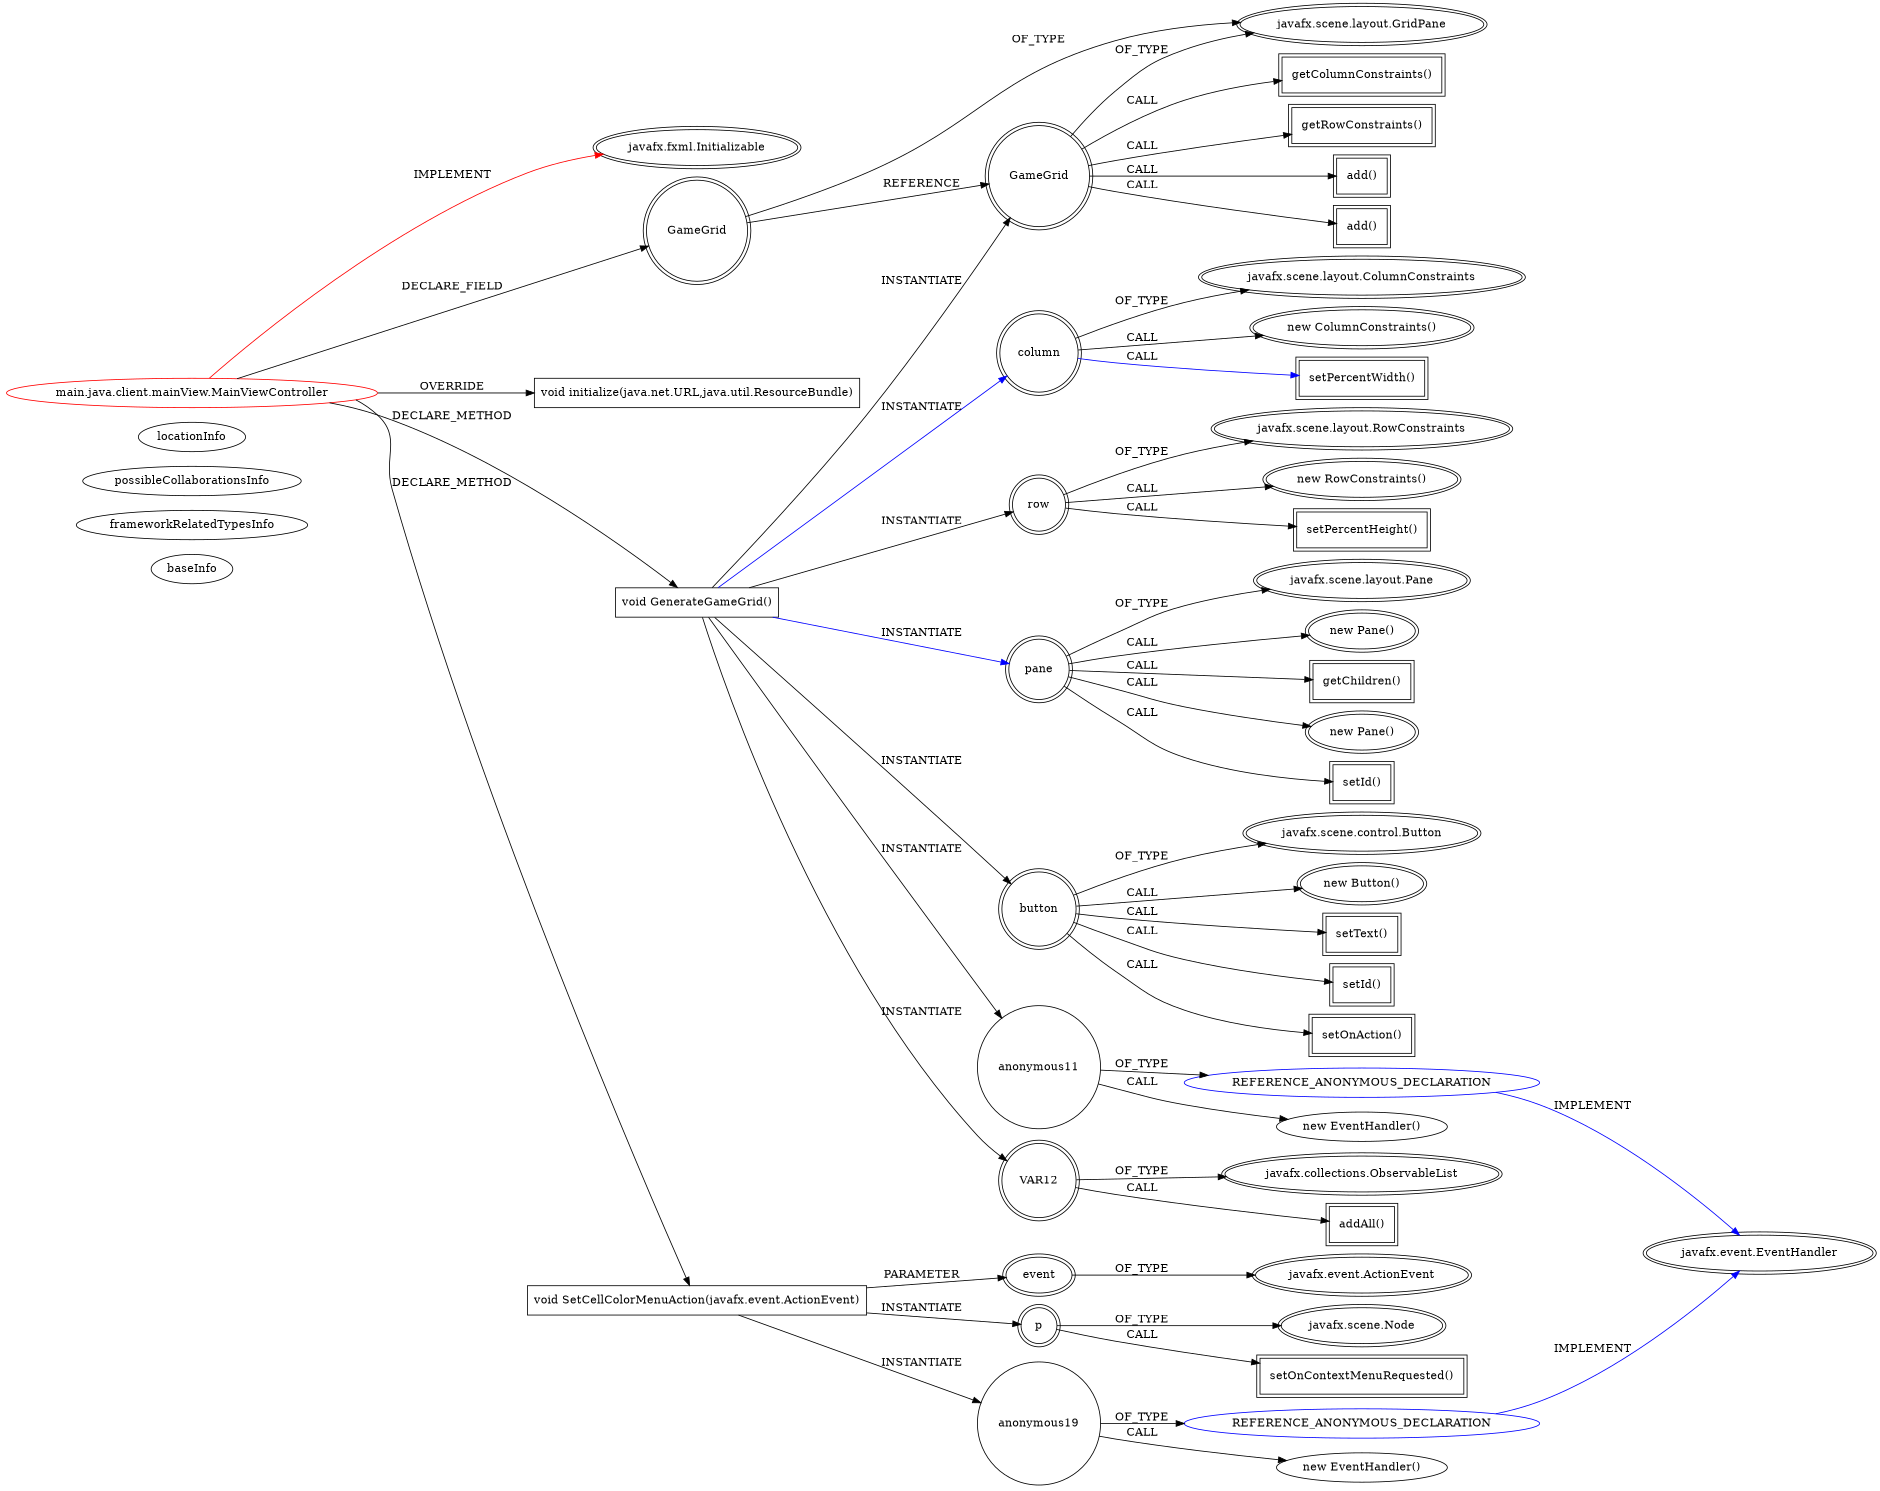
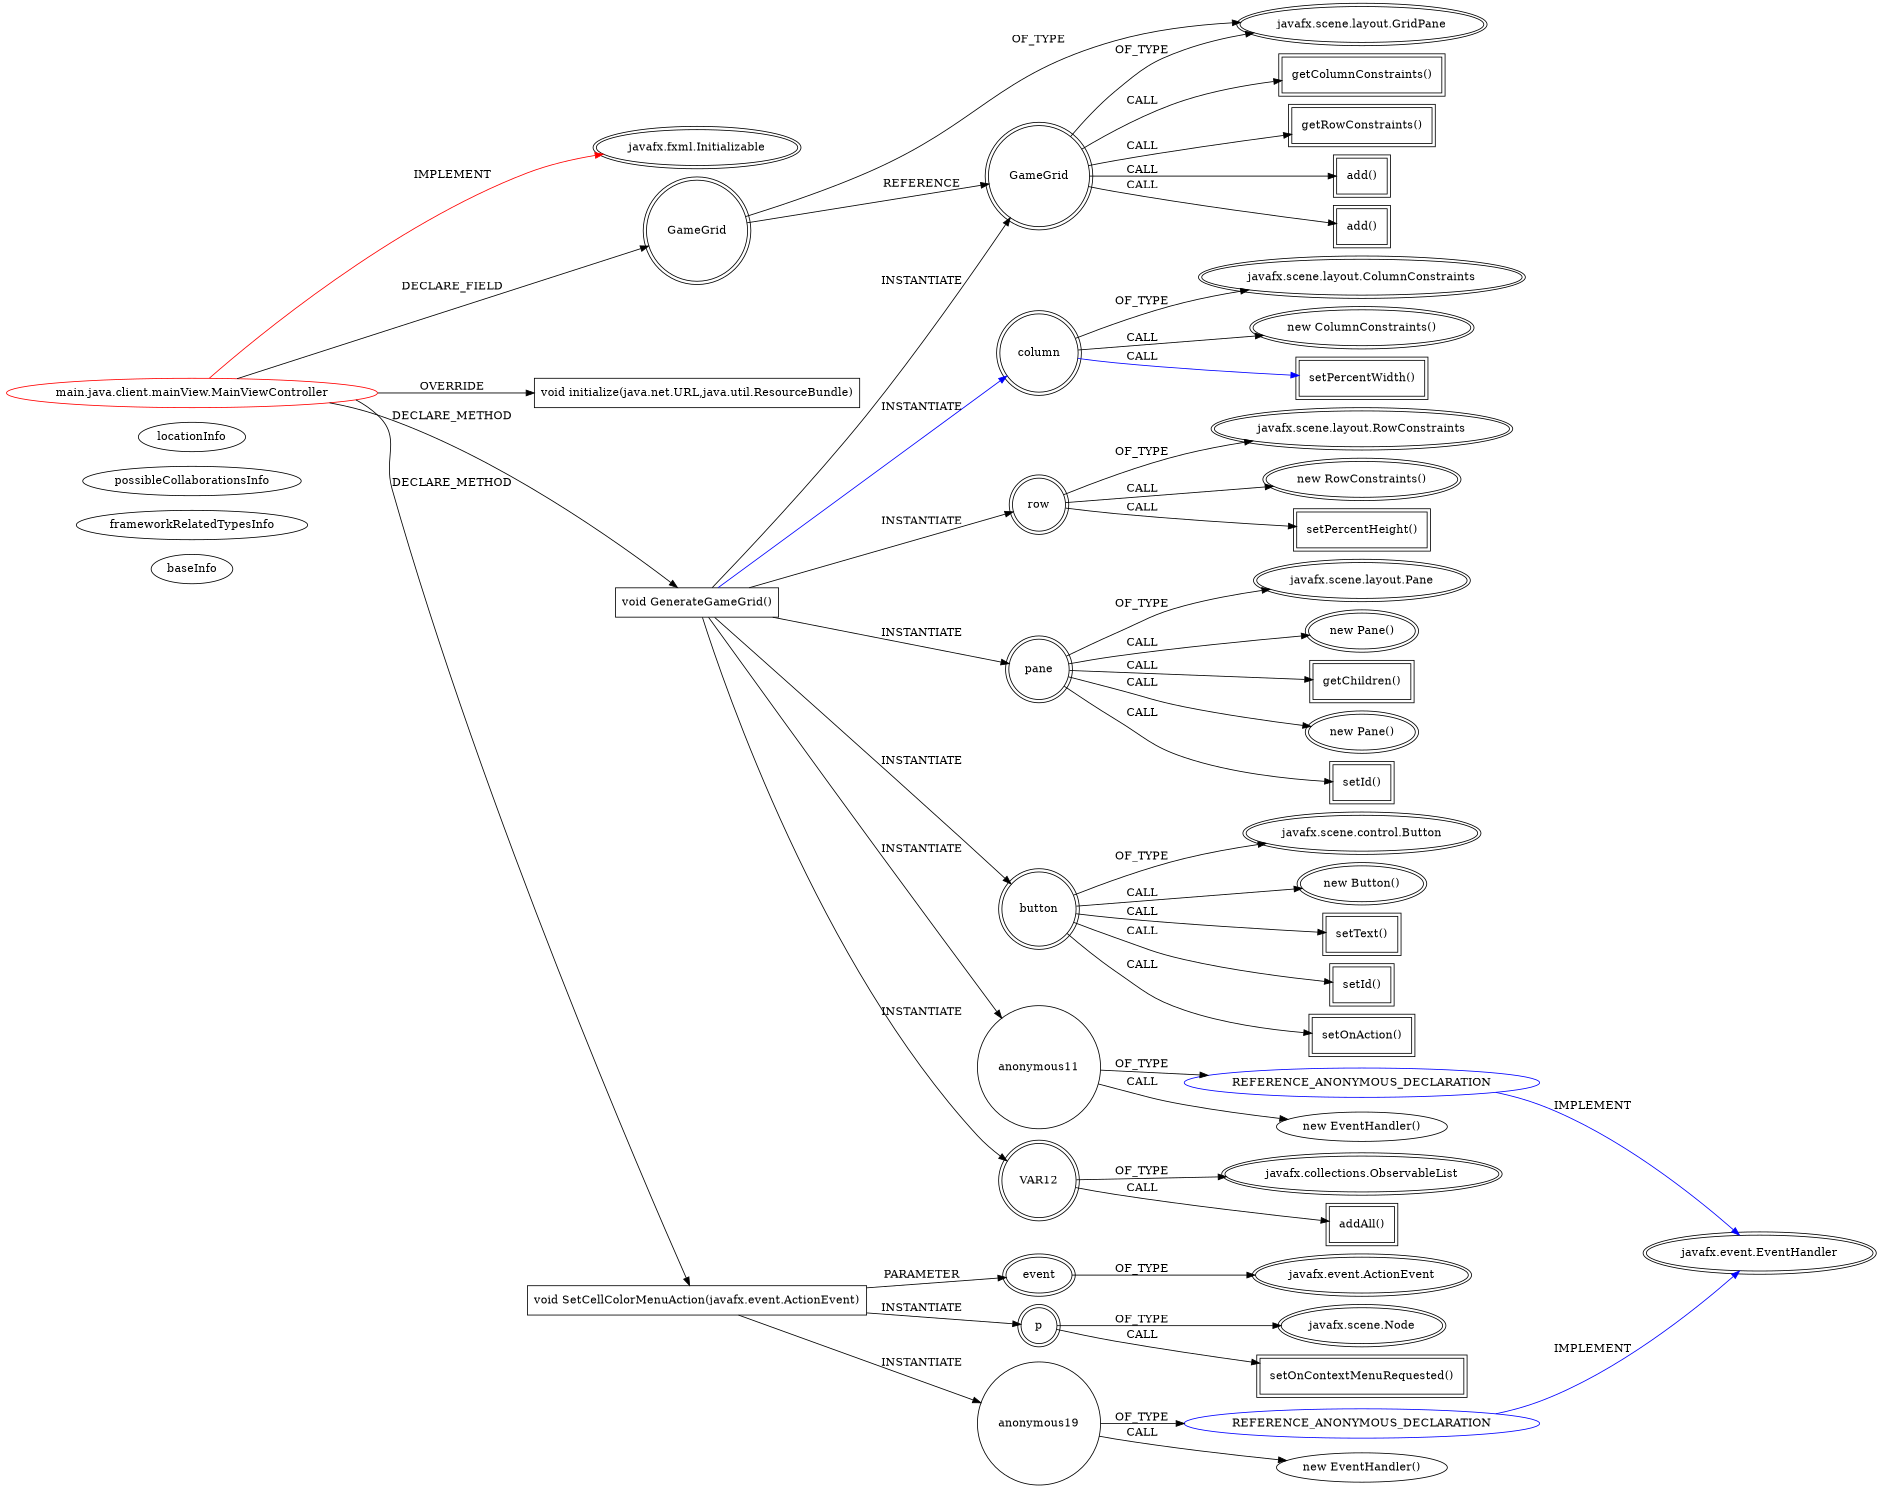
  digraph {
    rankdir=LR
    node [isFrameworkType=true vertexType=INSIDE_CALL peripheries=2]
    baseInfo [category=extension_graph graphId=452 isAnonymous=false possibleRelation=true isFrameworkType="" vertexType="" peripheries=""]
    frameworkRelatedTypesInfo [0="javafx.fxml.Initializable" isFrameworkType="" vertexType="" peripheries=""]
    possibleCollaborationsInfo [0="452~CLIENT_METHOD_DECLARATION-INSTANTIATION-~javafx.fxml.Initializable ~javafx.event.EventHandler ~false~true" isFrameworkType="" vertexType="" peripheries=""]
    locationInfo [contextSignature=MainViewController filePath="/FChapeau-RMI_Connect4/RMI_Connect4-master/src/main/java/client/mainView/MainViewController.java" graphId=452 projectName="FChapeau-RMI_Connect4" isFrameworkType="" vertexType="" peripheries=""]
    n5 [color=red isFrameworkType=false label="main.java.client.mainView.MainViewController" vertexType=ROOT_CLIENT_CLASS_DECLARATION peripheries=""]
    n6 [label="javafx.fxml.Initializable" vertexType=FRAMEWORK_INTERFACE_TYPE]
    n7 [label=GameGrid shape=circle vertexType=FIELD_DECLARATION]
    n8 [isFrameworkType=false label="void initialize(java.net.URL,java.util.ResourceBundle)" shape=box vertexType=OVERRIDING_METHOD_DECLARATION peripheries=""]
    n9 [isFrameworkType=false label="void GenerateGameGrid()" shape=box vertexType=CLIENT_METHOD_DECLARATION peripheries=""]
    n10 [isFrameworkType=false label="void SetCellColorMenuAction(javafx.event.ActionEvent)" shape=box vertexType=CLIENT_METHOD_DECLARATION peripheries=""]
    n11 [label="javafx.scene.layout.GridPane" vertexType=FRAMEWORK_CLASS_TYPE]
    n12 [label=GameGrid shape=circle vertexType=VARIABLE_EXPRESION]
    n13 [label=column shape=circle vertexType=VARIABLE_EXPRESION]
    n14 [label=row shape=circle vertexType=VARIABLE_EXPRESION]
    n15 [label=pane shape=circle vertexType=VARIABLE_EXPRESION]
    n16 [label=button shape=circle vertexType=VARIABLE_EXPRESION]
    n17 [isFrameworkType=false label=anonymous11 shape=circle vertexType=VARIABLE_EXPRESION peripheries=""]
    n18 [label=VAR12 shape=circle vertexType=VARIABLE_EXPRESION]
    n19 [label=event vertexType=PARAMETER_DECLARATION]
    n20 [label=p shape=circle vertexType=VARIABLE_EXPRESION]
    n21 [isFrameworkType=false label=anonymous19 shape=circle vertexType=VARIABLE_EXPRESION peripheries=""]
    n22 [label="getColumnConstraints()" shape=box]
    n23 [label="getRowConstraints()" shape=box]
    n24 [label="add()" shape=box]
    n25 [label="add()" shape=box]
    n26 [label="javafx.scene.layout.ColumnConstraints" vertexType=FRAMEWORK_CLASS_TYPE]
    n27 [label="new ColumnConstraints()" vertexType=CONSTRUCTOR_CALL]
    n28 [label="setPercentWidth()" shape=box]
    n29 [label="javafx.scene.layout.RowConstraints" vertexType=FRAMEWORK_CLASS_TYPE]
    n30 [label="new RowConstraints()" vertexType=CONSTRUCTOR_CALL]
    n31 [label="setPercentHeight()" shape=box]
    n32 [label="javafx.scene.layout.Pane" vertexType=FRAMEWORK_CLASS_TYPE]
    n33 [label="new Pane()" vertexType=CONSTRUCTOR_CALL]
    n34 [label="getChildren()" shape=box]
    n35 [label="new Pane()" vertexType=CONSTRUCTOR_CALL]
    n36 [label="setId()" shape=box]
    n37 [label="javafx.scene.control.Button" vertexType=FRAMEWORK_CLASS_TYPE]
    n38 [label="new Button()" vertexType=CONSTRUCTOR_CALL]
    n39 [label="setText()" shape=box]
    n40 [label="setId()" shape=box]
    n41 [label="setOnAction()" shape=box]
    n42 [color=blue isFrameworkType=false label=REFERENCE_ANONYMOUS_DECLARATION vertexType=REFERENCE_ANONYMOUS_DECLARATION peripheries=""]
    n43 [isFrameworkType=false label="new EventHandler()" vertexType=CONSTRUCTOR_CALL peripheries=""]
    n44 [label="javafx.collections.ObservableList" vertexType=FRAMEWORK_INTERFACE_TYPE]
    n45 [label="addAll()" shape=box]
    n46 [label="javafx.event.EventHandler" vertexType=FRAMEWORK_INTERFACE_TYPE]
    n47 [label="javafx.event.ActionEvent" vertexType=FRAMEWORK_CLASS_TYPE]
    n48 [label="javafx.scene.Node" vertexType=FRAMEWORK_CLASS_TYPE]
    n49 [label="setOnContextMenuRequested()" shape=box]
    n50 [color=blue isFrameworkType=false label=REFERENCE_ANONYMOUS_DECLARATION vertexType=REFERENCE_ANONYMOUS_DECLARATION peripheries=""]
    n51 [isFrameworkType=false label="new EventHandler()" vertexType=CONSTRUCTOR_CALL peripheries=""]
    n5 -> n6 [color=red label=IMPLEMENT]
    n5 -> n7 [label=DECLARE_FIELD]
    n5 -> n8 [label=OVERRIDE]
    n5 -> n9 [label=DECLARE_METHOD]
    n5 -> n10 [label=DECLARE_METHOD]
    n7 -> n11 [label=OF_TYPE]
    n7 -> n12 [label=REFERENCE]
    n9 -> n12 [label=INSTANTIATE]
    n9 -> n13 [color=blue label=INSTANTIATE]
    n9 -> n14 [label=INSTANTIATE]
-   n9 -> n15 [label=INSTANTIATE color=blue]
+   n9 -> n15 [label=INSTANTIATE]
    n9 -> n16 [label=INSTANTIATE]
    n9 -> n17 [label=INSTANTIATE]
    n9 -> n18 [label=INSTANTIATE]
    n10 -> n19 [label=PARAMETER]
    n10 -> n20 [label=INSTANTIATE]
    n10 -> n21 [label=INSTANTIATE]
    n12 -> n11 [label=OF_TYPE]
    n12 -> n22 [label=CALL]
    n12 -> n23 [label=CALL]
    n12 -> n24 [label=CALL]
    n12 -> n25 [label=CALL]
    n13 -> n26 [label=OF_TYPE]
    n13 -> n27 [label=CALL]
    n13 -> n28 [color=blue label=CALL]
    n14 -> n29 [label=OF_TYPE]
    n14 -> n30 [label=CALL]
    n14 -> n31 [label=CALL]
    n15 -> n32 [label=OF_TYPE]
    n15 -> n33 [label=CALL]
    n15 -> n34 [label=CALL]
    n15 -> n35 [label=CALL]
    n15 -> n36 [label=CALL]
    n16 -> n37 [label=OF_TYPE]
    n16 -> n38 [label=CALL]
    n16 -> n39 [label=CALL]
    n16 -> n40 [label=CALL]
    n16 -> n41 [label=CALL]
    n17 -> n42 [label=OF_TYPE]
    n17 -> n43 [label=CALL]
    n18 -> n44 [label=OF_TYPE]
    n18 -> n45 [label=CALL]
    n19 -> n47 [label=OF_TYPE]
    n20 -> n48 [label=OF_TYPE]
    n20 -> n49 [label=CALL]
    n21 -> n50 [label=OF_TYPE]
    n21 -> n51 [label=CALL]
    n42 -> n46 [color=blue label=IMPLEMENT]
    n50 -> n46 [color=blue label=IMPLEMENT]
  }
